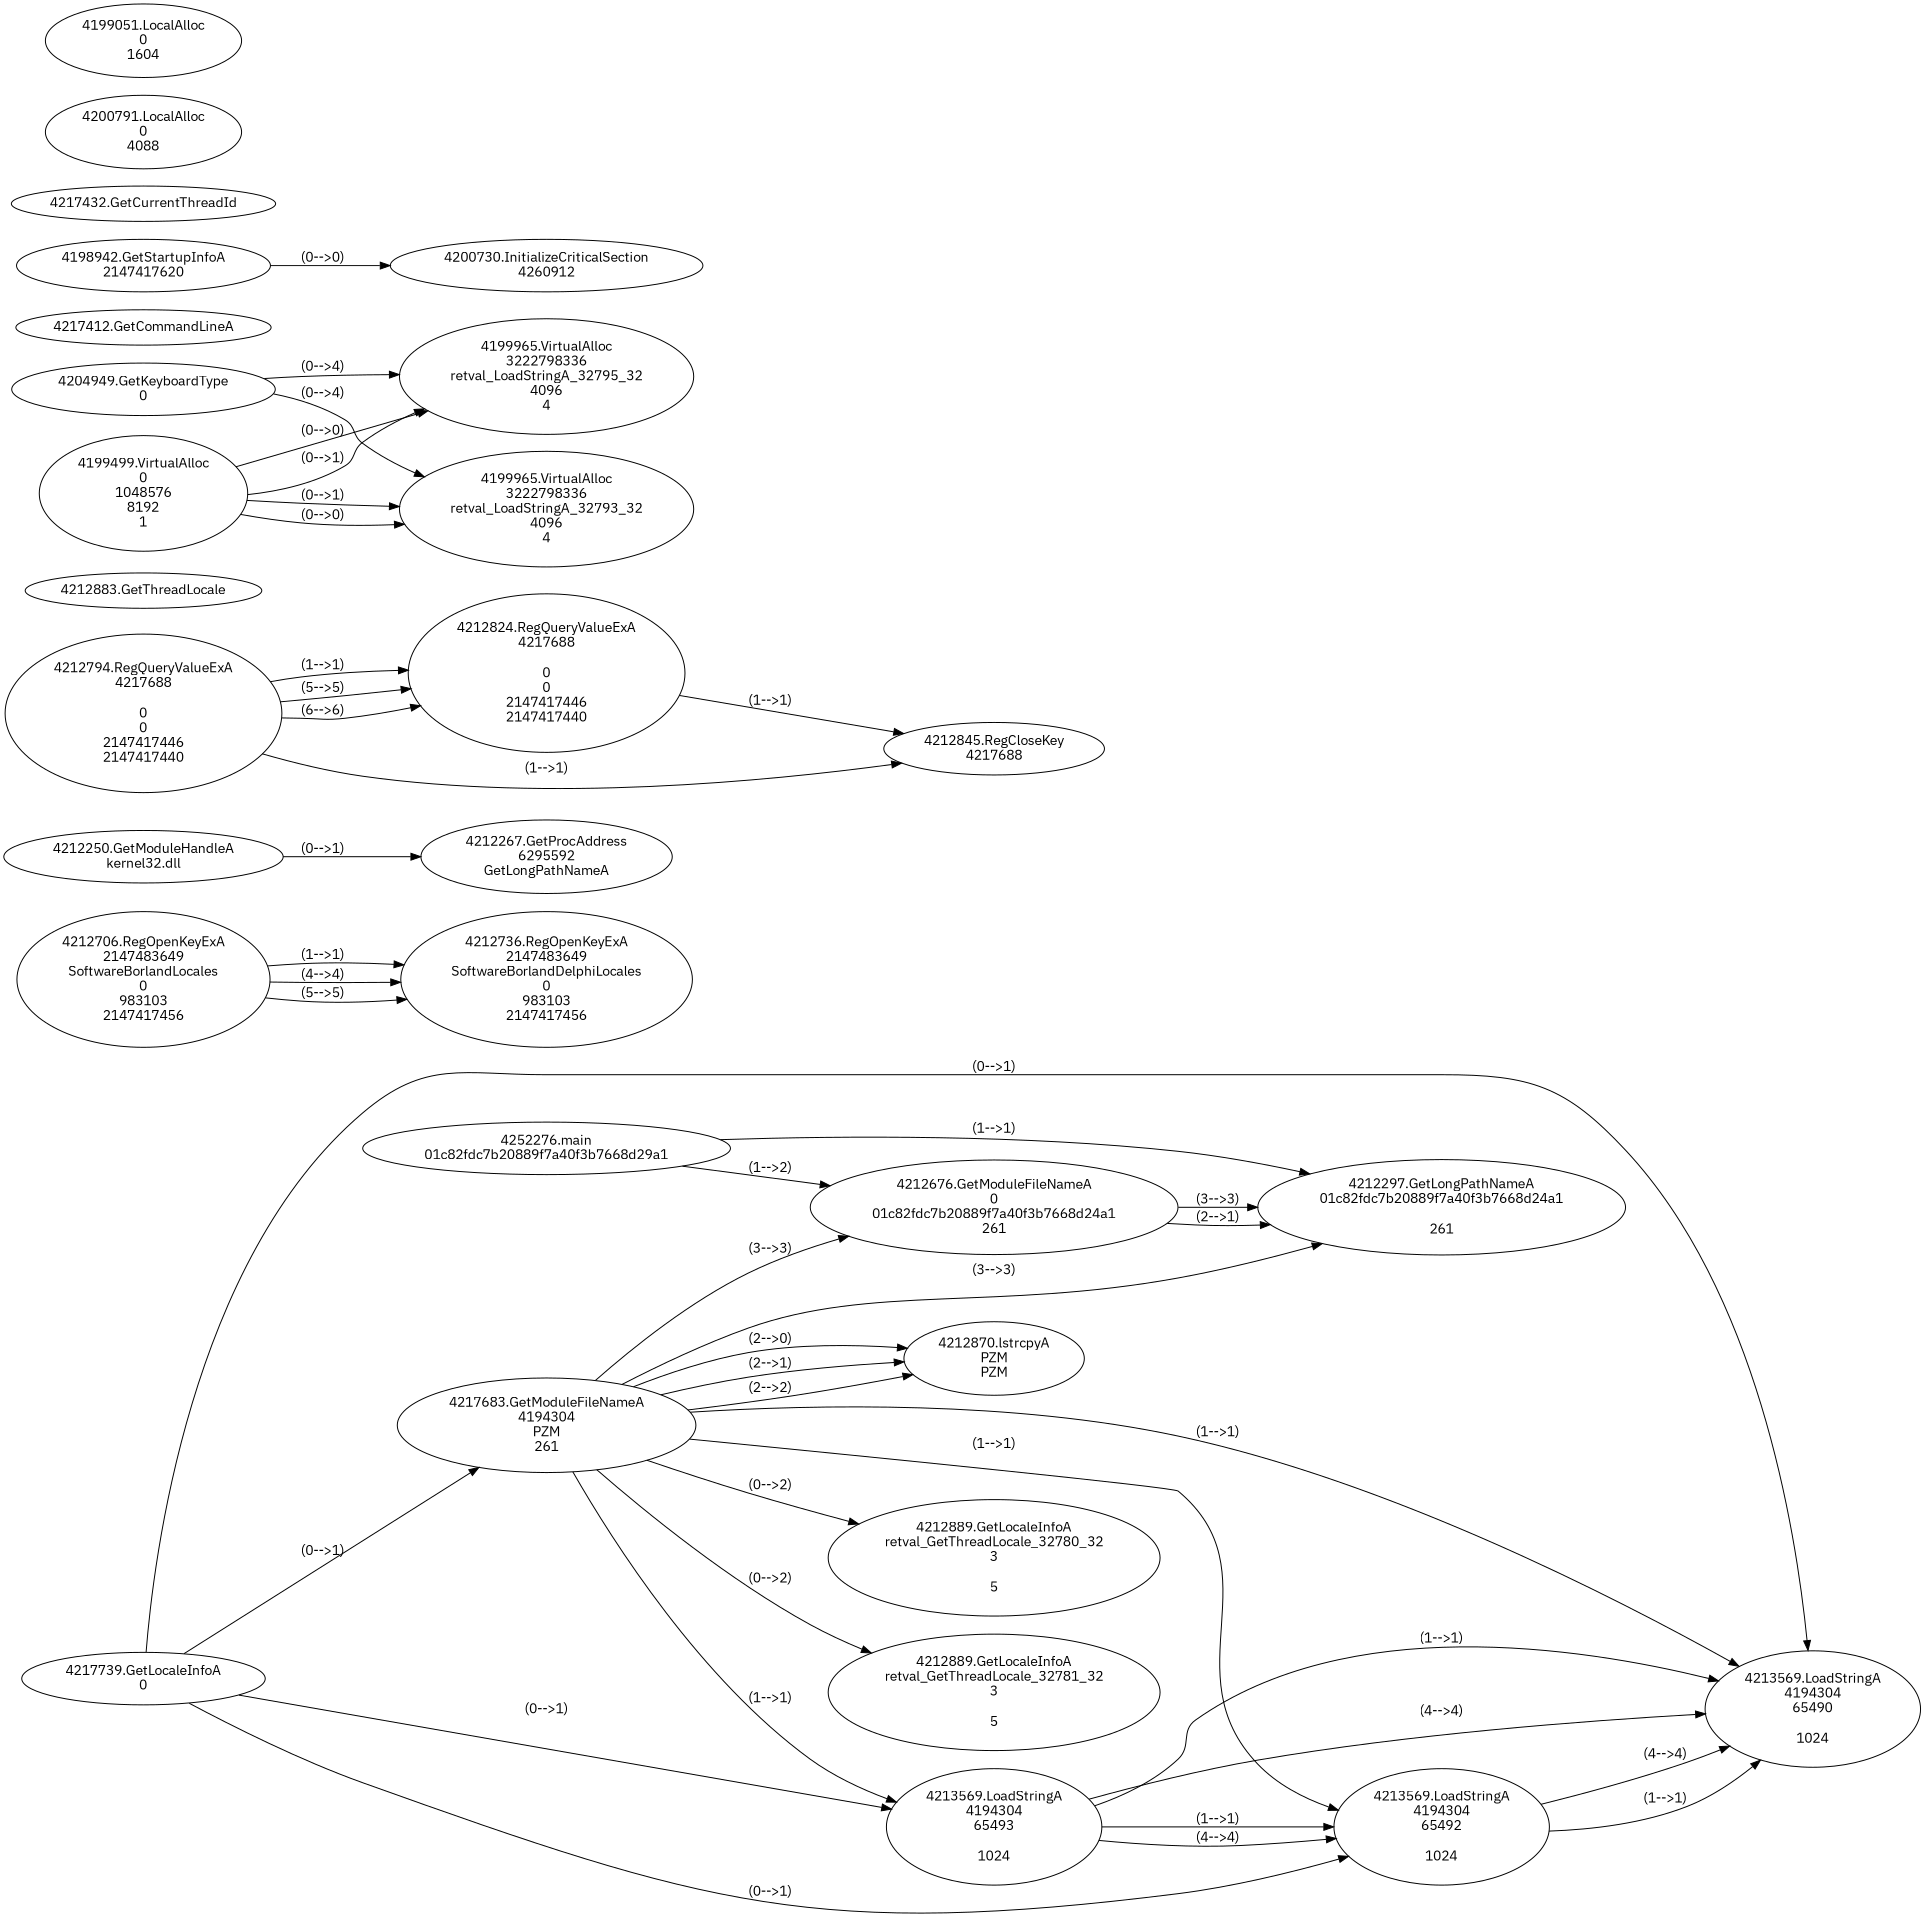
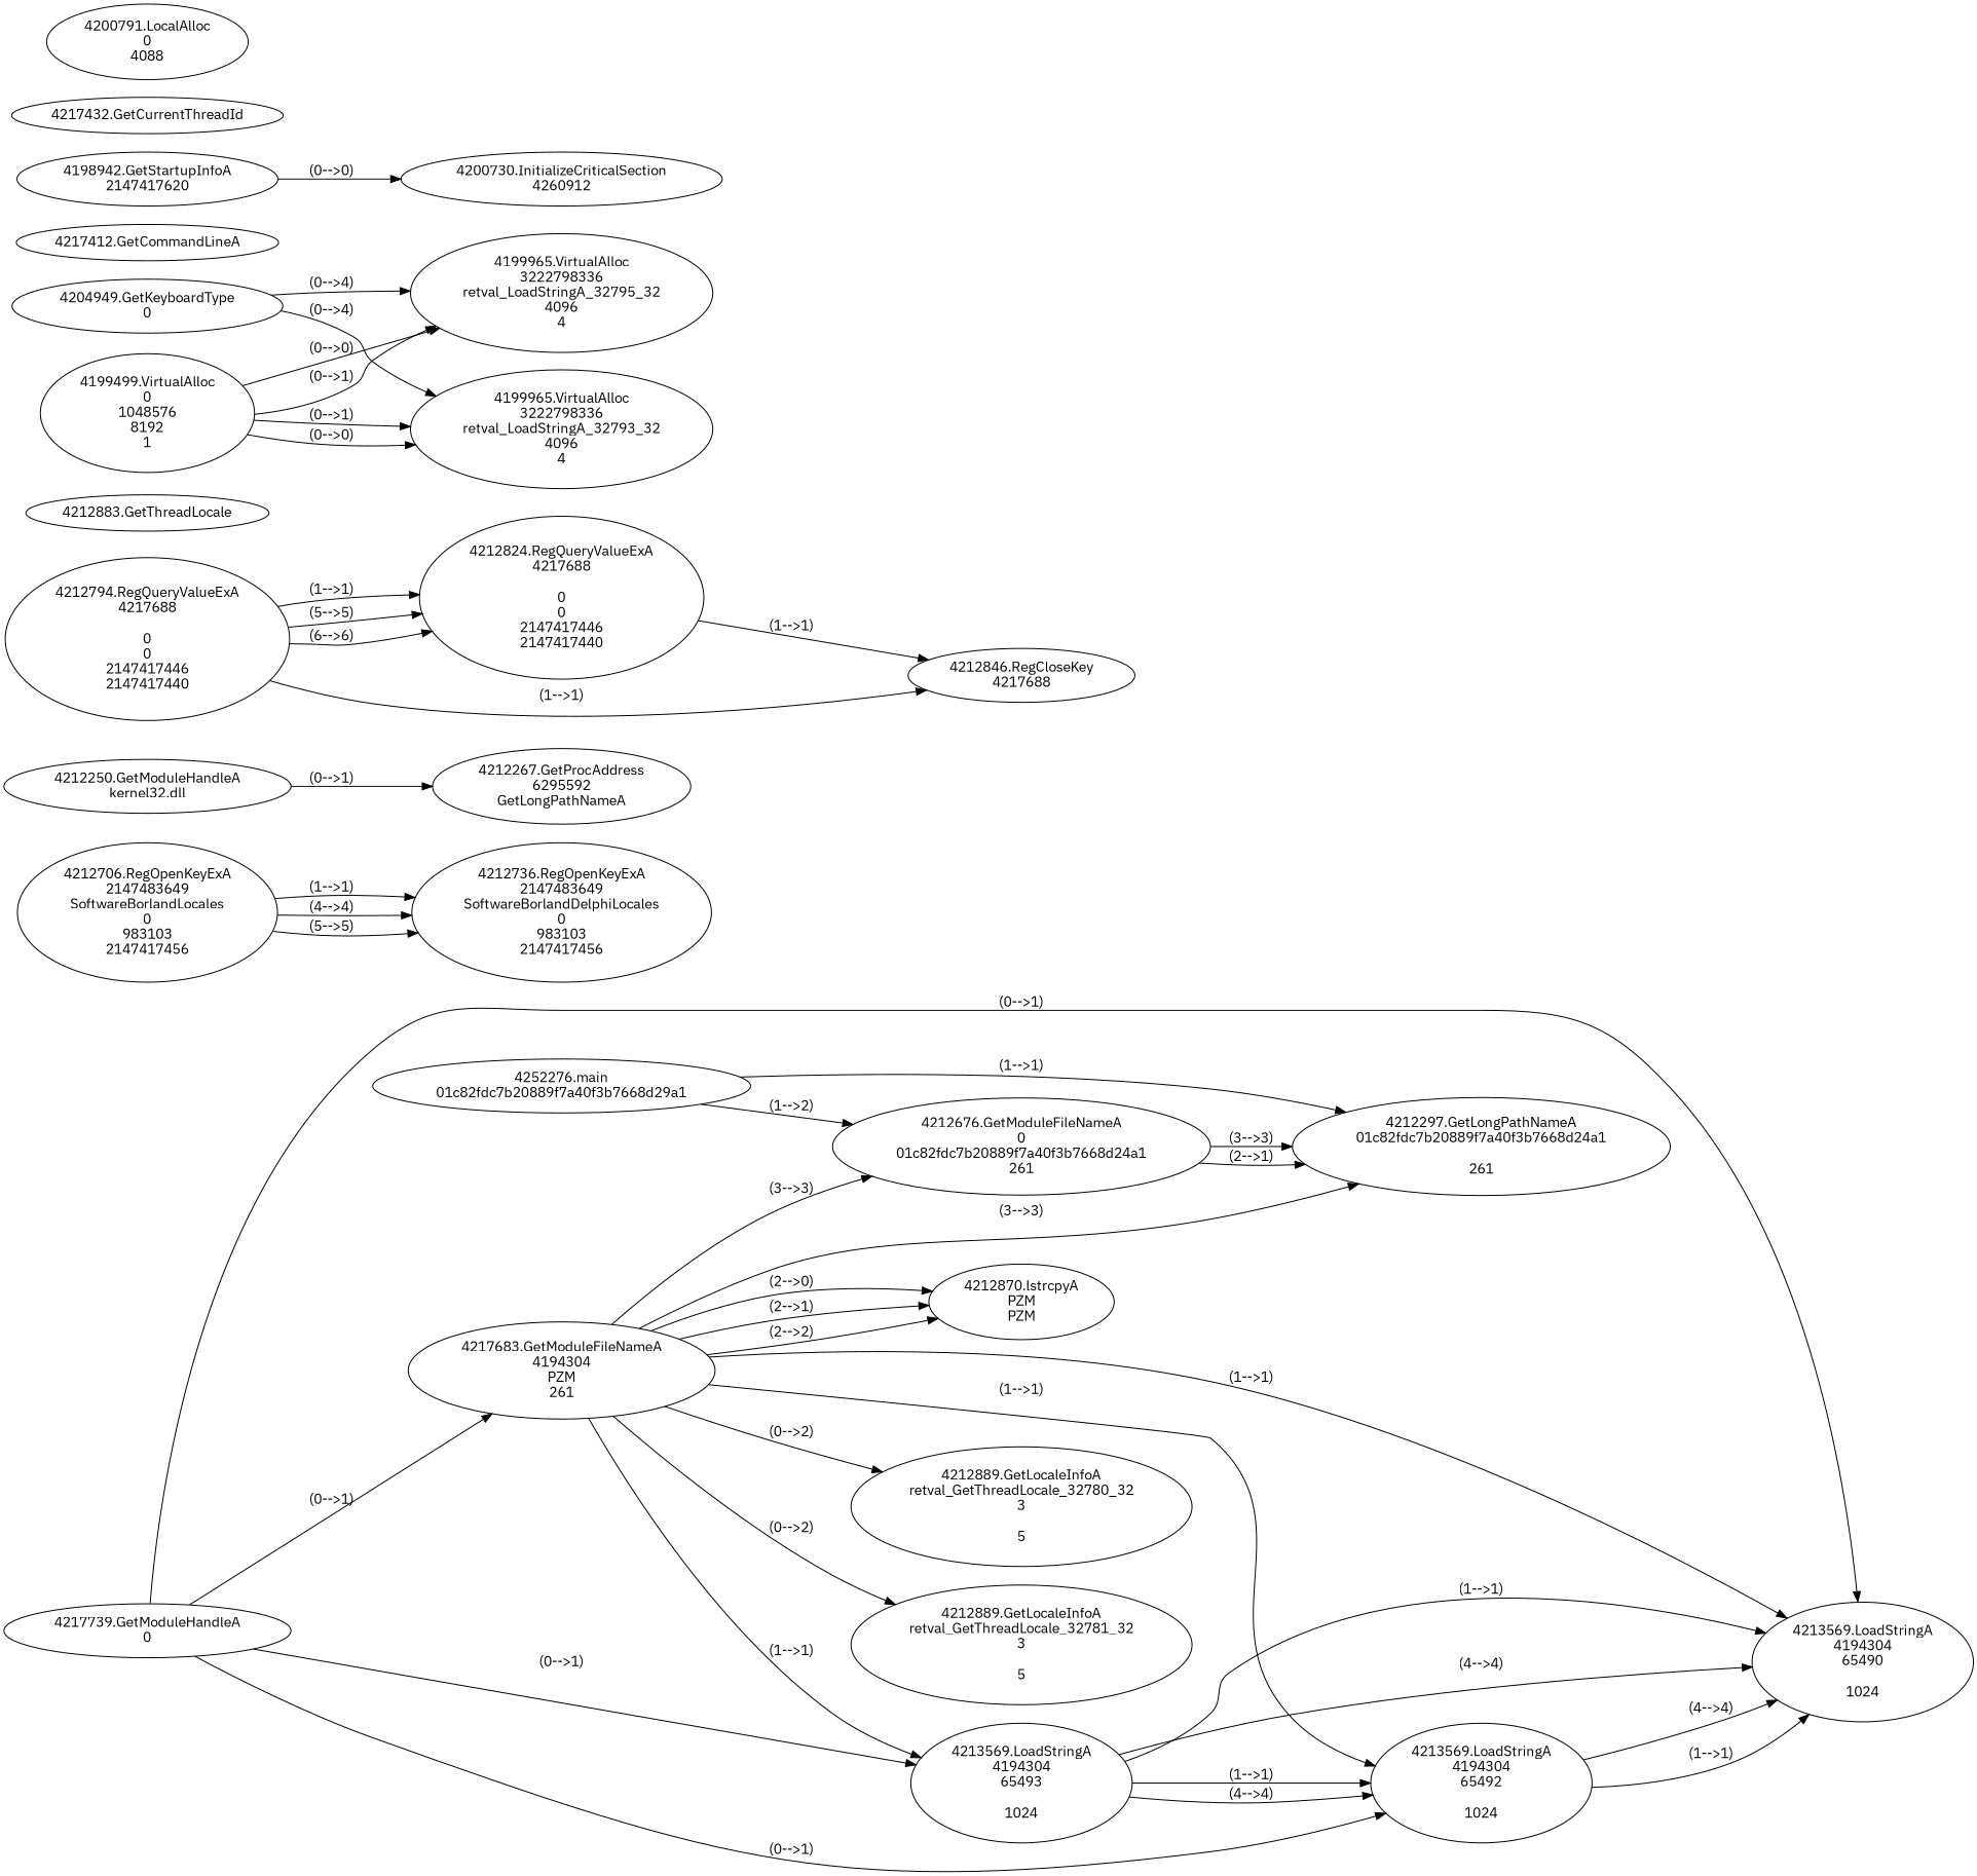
  digraph {
    fontname="IBM Plex Sans"
    rankdir=LR
    node [fontname="IBM Plex Sans"]
    edge [fontname="IBM Plex Sans"]
    n1 [label="4252276.main\n01c82fdc7b20889f7a40f3b7668d29a1"]
    n2 [label="4212676.GetModuleFileNameA\n0\n01c82fdc7b20889f7a40f3b7668d24a1\n261"]
    n3 [label="4212297.GetLongPathNameA\n01c82fdc7b20889f7a40f3b7668d24a1\n\n261"]
-   n4 [label="4217739.GetLocaleInfoA\n0"]
+   n4 [label="4217739.GetModuleHandleA\n0"]
    n5 [label="4217683.GetModuleFileNameA\n4194304\nPZM\n261"]
    n6 [label="4213569.LoadStringA\n4194304\n65493\n\n1024"]
    n7 [label="4213569.LoadStringA\n4194304\n65492\n\n1024"]
    n8 [label="4213569.LoadStringA\n4194304\n65490\n\n1024"]
    n9 [label="4212870.lstrcpyA\nPZM\nPZM"]
    n10 [label="4212889.GetLocaleInfoA\nretval_GetThreadLocale_32780_32\n3\n\n5"]
    n11 [label="4212889.GetLocaleInfoA\nretval_GetThreadLocale_32781_32\n3\n\n5"]
    n12 [label="4212706.RegOpenKeyExA\n2147483649\nSoftware\Borland\Locales\n0\n983103\n2147417456"]
    n13 [label="4212736.RegOpenKeyExA\n2147483649\nSoftware\Borland\Delphi\Locales\n0\n983103\n2147417456"]
    n14 [label="4212250.GetModuleHandleA\nkernel32.dll"]
    n15 [label="4212267.GetProcAddress\n6295592\nGetLongPathNameA"]
    n16 [label="4212794.RegQueryValueExA\n4217688\n\n0\n0\n2147417446\n2147417440"]
    n17 [label="4212824.RegQueryValueExA\n4217688\n\n0\n0\n2147417446\n2147417440"]
-   n18 [label="4212845.RegCloseKey\n4217688"]
+   n18 [label="4212846.RegCloseKey\n4217688"]
    n19 [label="4212883.GetThreadLocale\n"]
    n20 [label="4204949.GetKeyboardType\n0"]
    n21 [label="4199965.VirtualAlloc\n3222798336\nretval_LoadStringA_32793_32\n4096\n4"]
    n22 [label="4199965.VirtualAlloc\n3222798336\nretval_LoadStringA_32795_32\n4096\n4"]
    n23 [label="4217412.GetCommandLineA\n"]
    n24 [label="4198942.GetStartupInfoA\n2147417620"]
    n25 [label="4200730.InitializeCriticalSection\n4260912"]
    n26 [label="4217432.GetCurrentThreadId\n"]
    n27 [label="4200791.LocalAlloc\n0\n4088"]
    n28 [label="4199499.VirtualAlloc\n0\n1048576\n8192\n1"]
-   n29 [label="4199051.LocalAlloc\n0\n1604"]
    n1 -> n2 [label="(1-->2)"]
    n1 -> n3 [label="(1-->1)"]
    n2 -> n3 [label="(2-->1)"]
    n2 -> n3 [label="(3-->3)"]
    n4 -> n5 [label="(0-->1)"]
    n4 -> n6 [label="(0-->1)"]
    n4 -> n7 [label="(0-->1)"]
    n4 -> n8 [label="(0-->1)"]
    n5 -> n2 [label="(3-->3)"]
    n5 -> n3 [label="(3-->3)"]
    n5 -> n6 [label="(1-->1)"]
    n5 -> n7 [label="(1-->1)"]
    n5 -> n8 [label="(1-->1)"]
    n5 -> n9 [label="(2-->1)"]
    n5 -> n9 [label="(2-->2)"]
    n5 -> n9 [label="(2-->0)"]
    n5 -> n10 [label="(0-->2)"]
    n5 -> n11 [label="(0-->2)"]
    n6 -> n7 [label="(1-->1)"]
    n6 -> n7 [label="(4-->4)"]
    n6 -> n8 [label="(1-->1)"]
    n6 -> n8 [label="(4-->4)"]
    n7 -> n8 [label="(1-->1)"]
    n7 -> n8 [label="(4-->4)"]
    n12 -> n13 [label="(1-->1)"]
    n12 -> n13 [label="(4-->4)"]
    n12 -> n13 [label="(5-->5)"]
    n14 -> n15 [label="(0-->1)"]
    n16 -> n17 [label="(1-->1)"]
    n16 -> n17 [label="(5-->5)"]
    n16 -> n17 [label="(6-->6)"]
    n16 -> n18 [label="(1-->1)"]
    n17 -> n18 [label="(1-->1)"]
    n20 -> n21 [label="(0-->4)"]
    n20 -> n22 [label="(0-->4)"]
    n24 -> n25 [label="(0-->0)"]
    n28 -> n21 [label="(0-->1)"]
    n28 -> n21 [label="(0-->0)"]
    n28 -> n22 [label="(0-->1)"]
    n28 -> n22 [label="(0-->0)"]
  }
